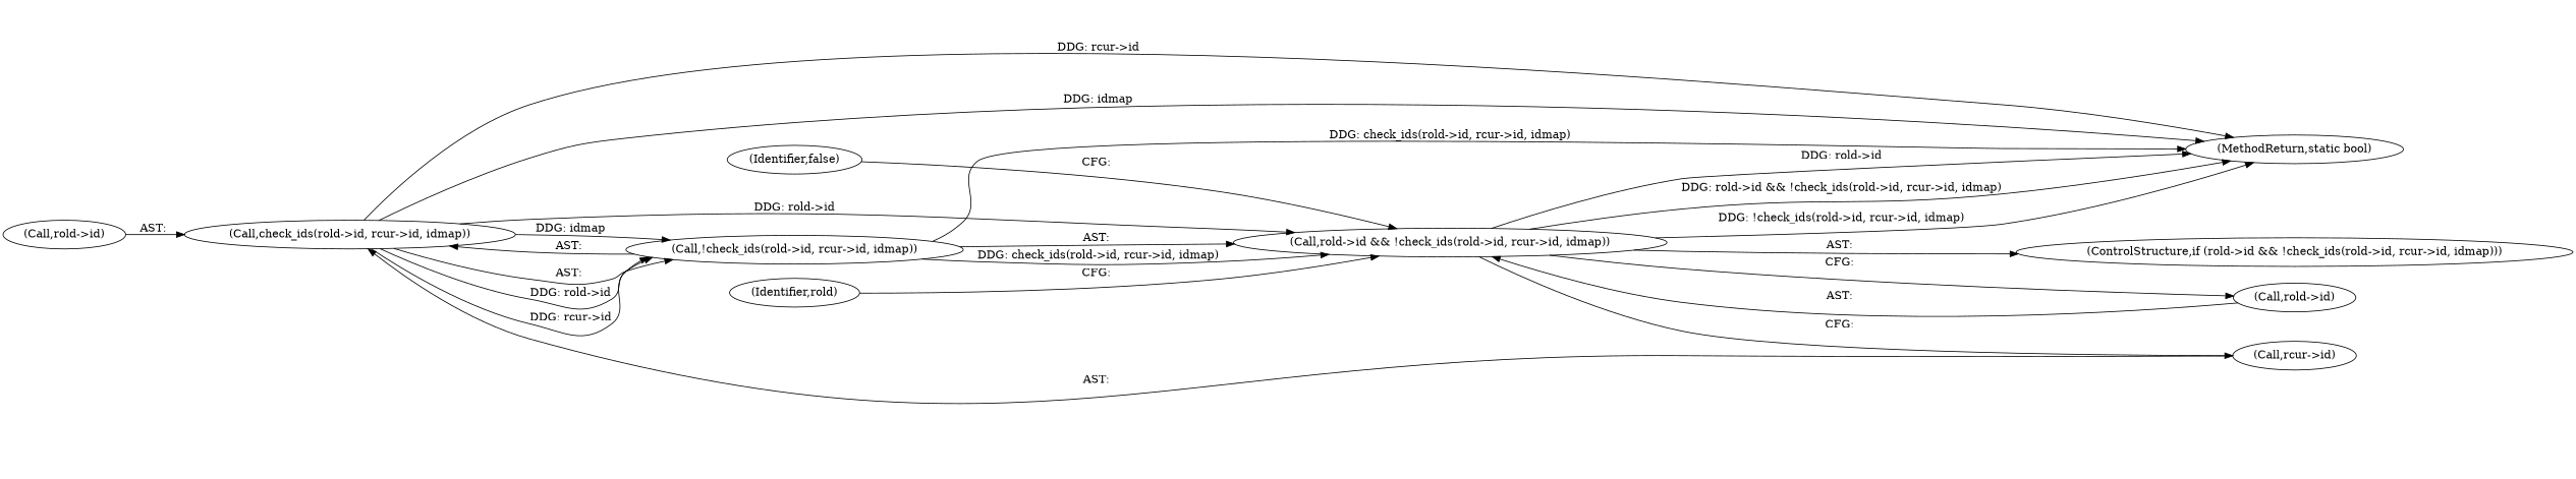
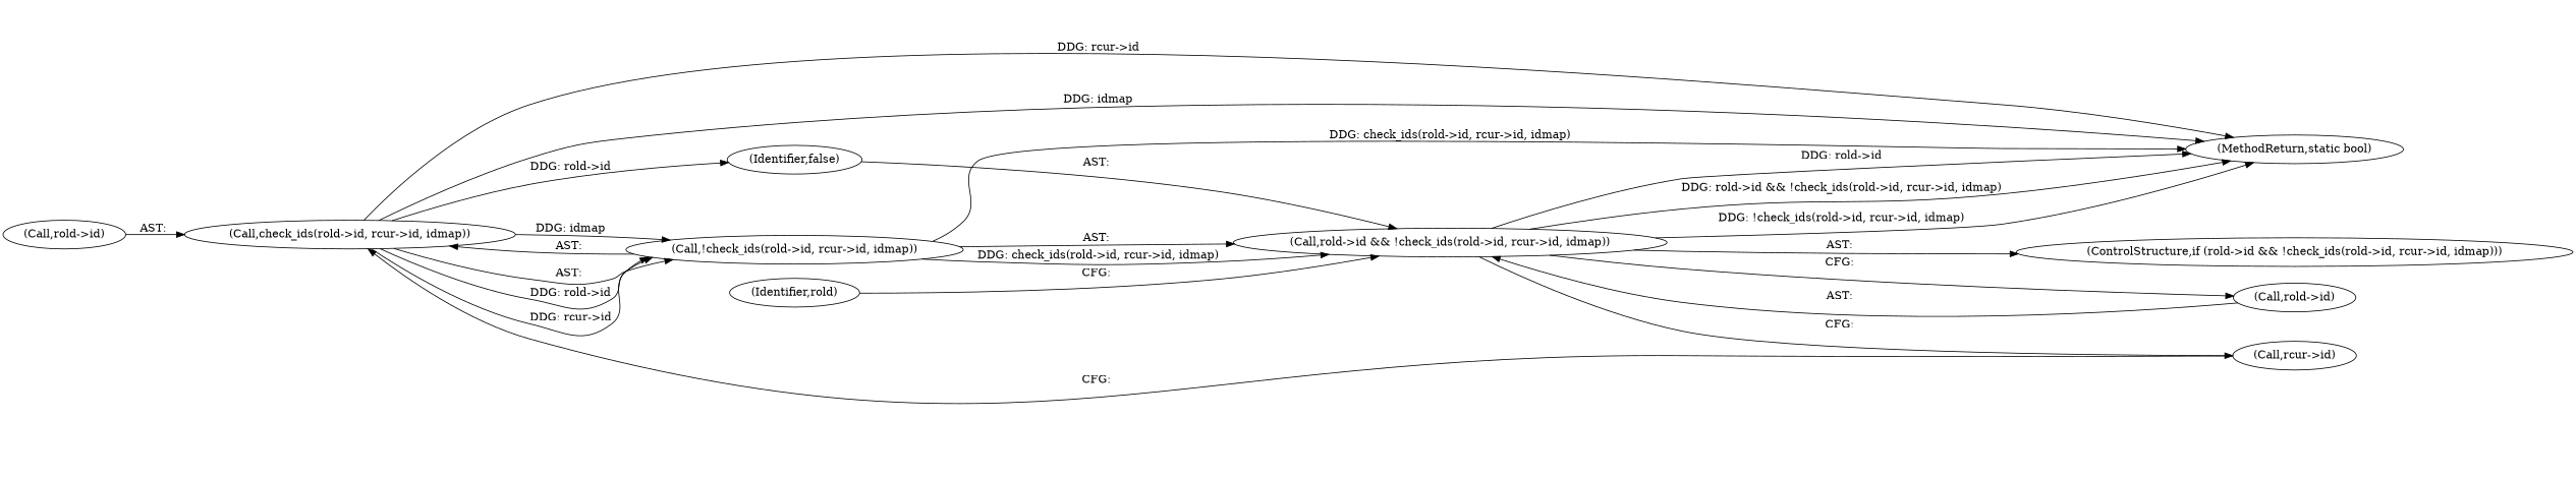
  digraph {
    rankdir=LR
    n1 [label="(Call,check_ids(rold->id, rcur->id, idmap))"]
    n2 [label="(Call,rold->id && !check_ids(rold->id, rcur->id, idmap))"]
    n3 [label="(Call,!check_ids(rold->id, rcur->id, idmap))"]
    n4 [label="(MethodReturn,static bool)"]
    n5 [label="(ControlStructure,if (rold->id && !check_ids(rold->id, rcur->id, idmap)))"]
    n6 [label="(Call,rold->id)"]
    n7 [label="(Call,rcur->id)"]
    n8 [label="(Identifier,false)"]
    n9 [label="(Identifier,rold)"]
    n10 [label="(Call,rold->id)"]
-   n1 -> n2 [label="DDG: rold->id"]
+   n1 -> n8 [label="DDG: rold->id"]
    n1 -> n3 [label="AST: "]
    n1 -> n3 [label="DDG: rold->id"]
    n1 -> n3 [label="DDG: rcur->id"]
    n1 -> n3 [label="DDG: idmap"]
    n1 -> n4 [label="DDG: rcur->id"]
    n1 -> n4 [label="DDG: idmap"]
    n2 -> n4 [label="DDG: rold->id"]
    n2 -> n4 [label="DDG: rold->id && !check_ids(rold->id, rcur->id, idmap)"]
    n2 -> n4 [label="DDG: !check_ids(rold->id, rcur->id, idmap)"]
    n2 -> n5 [label="AST: "]
    n2 -> n6 [label="CFG: "]
    n2 -> n7 [label="CFG: "]
    n3 -> n1 [label="AST: "]
    n3 -> n2 [label="AST: "]
    n3 -> n2 [label="DDG: check_ids(rold->id, rcur->id, idmap)"]
    n3 -> n4 [label="DDG: check_ids(rold->id, rcur->id, idmap)"]
    n6 -> n2 [label="AST: "]
-   n7 -> n1 [label="AST: "]
-   n8 -> n2 [label="CFG: "]
+   n7 -> n1 [label="CFG: "]
+   n8 -> n2 [label="AST: "]
    n9 -> n2 [label="CFG: "]
    n10 -> n1 [label="AST: "]
  }
